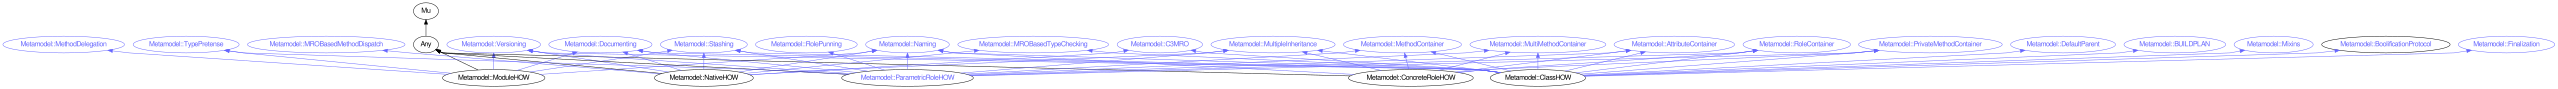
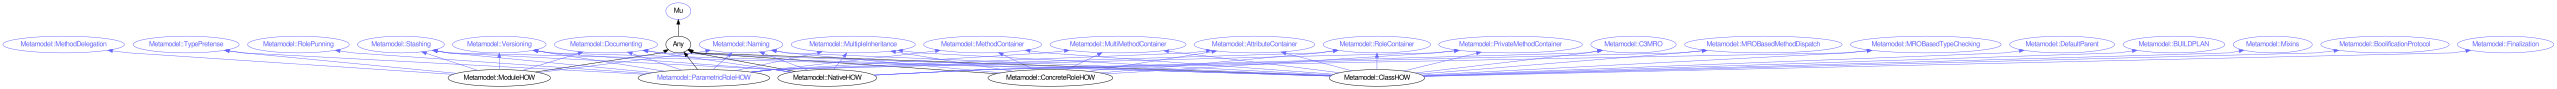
  digraph {
    rankdir=BT
    splines=polyline
    node [color="#6666FF" fontcolor="#6666FF" fontname=FreeSans]
    edge [color="#6666FF"]
-   Mu [color="#000000" fontcolor="#000000"]
+   Mu [fontcolor="#000000"]
    Any [color="#000000" fontcolor="#000000"]
    "Metamodel::ModuleHOW" [color="#000000" fontcolor="#000000"]
    "Metamodel::Versioning"
    "Metamodel::Naming"
    "Metamodel::Documenting"
    "Metamodel::Stashing"
    "Metamodel::TypePretense"
    "Metamodel::MethodDelegation"
    "Metamodel::ConcreteRoleHOW" [color="#000000" fontcolor="#000000"]
    "Metamodel::PrivateMethodContainer"
    "Metamodel::MethodContainer"
    "Metamodel::MultiMethodContainer"
    "Metamodel::AttributeContainer"
    "Metamodel::RoleContainer"
    "Metamodel::MultipleInheritance"
    "Metamodel::ClassHOW" [color="#000000" fontcolor="#000000"]
    "Metamodel::Finalization"
    "Metamodel::DefaultParent"
    "Metamodel::C3MRO"
    "Metamodel::MROBasedMethodDispatch"
    "Metamodel::MROBasedTypeChecking"
    "Metamodel::BUILDPLAN"
    "Metamodel::Mixins"
-   "Metamodel::BoolificationProtocol" [color="#000000"]
+   "Metamodel::BoolificationProtocol"
    "Metamodel::NativeHOW" [color="#000000" fontcolor="#000000"]
    "Metamodel::ParametricRoleHOW" [color="#000000"]
    "Metamodel::RolePunning"
    Any -> Mu [color="#000000"]
    "Metamodel::ModuleHOW" -> Any [color="#000000"]
    "Metamodel::ModuleHOW" -> "Metamodel::Versioning"
    "Metamodel::ModuleHOW" -> "Metamodel::Naming"
    "Metamodel::ModuleHOW" -> "Metamodel::Documenting"
    "Metamodel::ModuleHOW" -> "Metamodel::Stashing"
    "Metamodel::ModuleHOW" -> "Metamodel::TypePretense"
    "Metamodel::ModuleHOW" -> "Metamodel::MethodDelegation"
    "Metamodel::ConcreteRoleHOW" -> Any [color="#000000"]
    "Metamodel::ConcreteRoleHOW" -> "Metamodel::Naming"
    "Metamodel::ConcreteRoleHOW" -> "Metamodel::PrivateMethodContainer"
    "Metamodel::ConcreteRoleHOW" -> "Metamodel::MethodContainer"
    "Metamodel::ConcreteRoleHOW" -> "Metamodel::MultiMethodContainer"
    "Metamodel::ConcreteRoleHOW" -> "Metamodel::AttributeContainer"
    "Metamodel::ConcreteRoleHOW" -> "Metamodel::RoleContainer"
    "Metamodel::ConcreteRoleHOW" -> "Metamodel::MultipleInheritance"
+   "Metamodel::ClassHOW" -> Any [color="#000000"]
    "Metamodel::ClassHOW" -> "Metamodel::Versioning"
    "Metamodel::ClassHOW" -> "Metamodel::Naming"
    "Metamodel::ClassHOW" -> "Metamodel::Documenting"
    "Metamodel::ClassHOW" -> "Metamodel::Stashing"
    "Metamodel::ClassHOW" -> "Metamodel::PrivateMethodContainer"
    "Metamodel::ClassHOW" -> "Metamodel::MethodContainer"
    "Metamodel::ClassHOW" -> "Metamodel::MultiMethodContainer"
    "Metamodel::ClassHOW" -> "Metamodel::AttributeContainer"
    "Metamodel::ClassHOW" -> "Metamodel::RoleContainer"
    "Metamodel::ClassHOW" -> "Metamodel::MultipleInheritance"
    "Metamodel::ClassHOW" -> "Metamodel::Finalization"
    "Metamodel::ClassHOW" -> "Metamodel::DefaultParent"
    "Metamodel::ClassHOW" -> "Metamodel::C3MRO"
+   "Metamodel::ClassHOW" -> "Metamodel::MROBasedMethodDispatch"
    "Metamodel::ClassHOW" -> "Metamodel::MROBasedTypeChecking"
    "Metamodel::ClassHOW" -> "Metamodel::BUILDPLAN"
    "Metamodel::ClassHOW" -> "Metamodel::Mixins"
    "Metamodel::ClassHOW" -> "Metamodel::BoolificationProtocol"
    "Metamodel::NativeHOW" -> Any [color="#000000"]
    "Metamodel::NativeHOW" -> "Metamodel::Versioning"
    "Metamodel::NativeHOW" -> "Metamodel::Naming"
    "Metamodel::NativeHOW" -> "Metamodel::Documenting"
    "Metamodel::NativeHOW" -> "Metamodel::Stashing"
    "Metamodel::NativeHOW" -> "Metamodel::MultipleInheritance"
    "Metamodel::NativeHOW" -> "Metamodel::C3MRO"
    "Metamodel::NativeHOW" -> "Metamodel::MROBasedMethodDispatch"
    "Metamodel::NativeHOW" -> "Metamodel::MROBasedTypeChecking"
    "Metamodel::ParametricRoleHOW" -> Any [color="#000000"]
    "Metamodel::ParametricRoleHOW" -> "Metamodel::Versioning"
    "Metamodel::ParametricRoleHOW" -> "Metamodel::Naming"
    "Metamodel::ParametricRoleHOW" -> "Metamodel::Documenting"
    "Metamodel::ParametricRoleHOW" -> "Metamodel::Stashing"
    "Metamodel::ParametricRoleHOW" -> "Metamodel::TypePretense"
    "Metamodel::ParametricRoleHOW" -> "Metamodel::PrivateMethodContainer"
    "Metamodel::ParametricRoleHOW" -> "Metamodel::MethodContainer"
    "Metamodel::ParametricRoleHOW" -> "Metamodel::MultiMethodContainer"
    "Metamodel::ParametricRoleHOW" -> "Metamodel::AttributeContainer"
    "Metamodel::ParametricRoleHOW" -> "Metamodel::RoleContainer"
    "Metamodel::ParametricRoleHOW" -> "Metamodel::MultipleInheritance"
    "Metamodel::ParametricRoleHOW" -> "Metamodel::RolePunning"
  }
